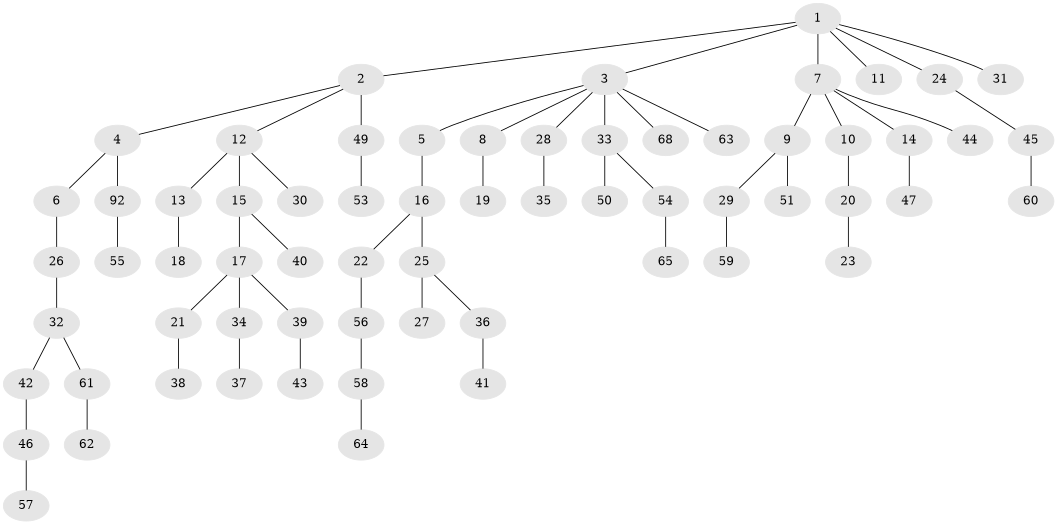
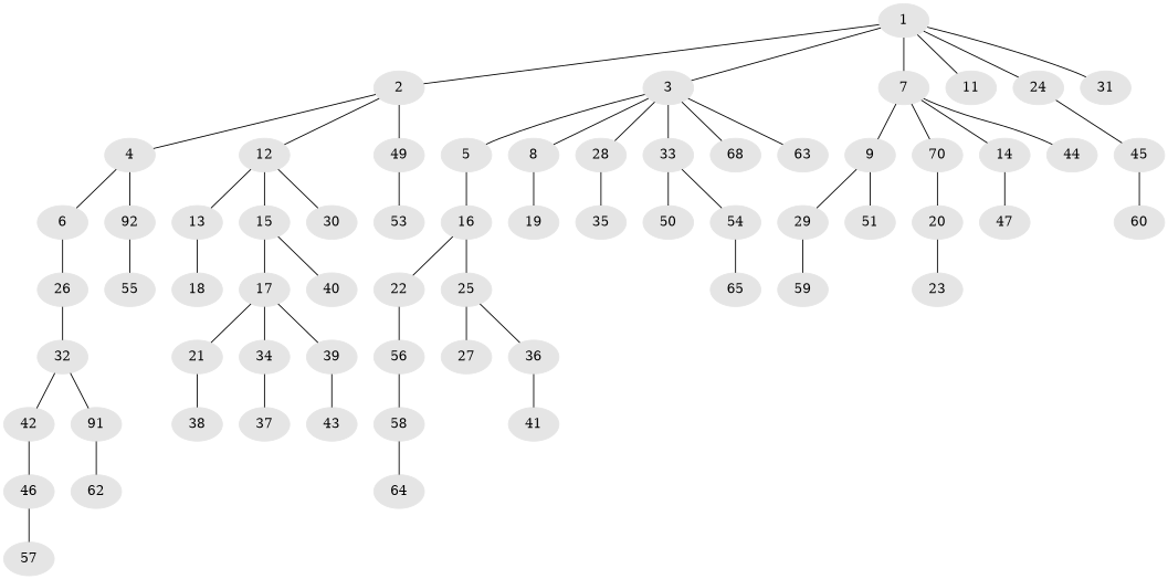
  graph {
    node [color=gray90 style=filled]
    edge [weight=1.0]
    1
    2
    3
    7
    11
    24
    31
    4
    12
    49
    5
    8
    28
    33
    n15 [label=68]
    63
    9
-   10
+   10 [label=70]
    14
    44
    45
    6
    n23 [label=92]
    13
    15
    30
    53
    16
    19
    35
    50
    54
    26
    55
    22
    25
    32
    29
    51
    20
    47
    59
    23
    18
    17
    40
    21
    34
    39
    56
    27
    36
    38
    37
    43
    58
    60
    41
    42
-   61
+   61 [label=91]
    46
    62
    65
    57
    64
    1 -- 2 [weight=2.0]
    1 -- 3
    1 -- 7
    1 -- 11
    1 -- 24
    1 -- 31
    2 -- 4
    2 -- 12
    2 -- 49
    3 -- 5
    3 -- 8
    3 -- 28
    3 -- 33
    3 -- n15
    3 -- 63
    7 -- 9
    7 -- 10
    7 -- 14
    7 -- 44
    24 -- 45
    4 -- 6
    4 -- n23
    12 -- 13
    12 -- 15 [weight=2.0]
    12 -- 30
    49 -- 53
    5 -- 16
    8 -- 19
    28 -- 35
    33 -- 50
    33 -- 54
    9 -- 29
    9 -- 51
    10 -- 20
    14 -- 47
    45 -- 60
    6 -- 26
    n23 -- 55
    13 -- 18
    15 -- 17
    15 -- 40
    16 -- 22
    16 -- 25
    54 -- 65
    26 -- 32
    22 -- 56
    25 -- 27
    25 -- 36
    32 -- 42
    32 -- 61
    29 -- 59
    20 -- 23 [weight=2.0]
    17 -- 21
    17 -- 34
    17 -- 39
    21 -- 38
    34 -- 37 [weight=3.0]
    39 -- 43 [weight=3.0]
    56 -- 58
    36 -- 41
    58 -- 64
    42 -- 46 [weight=2.0]
    61 -- 62
    46 -- 57
  }
